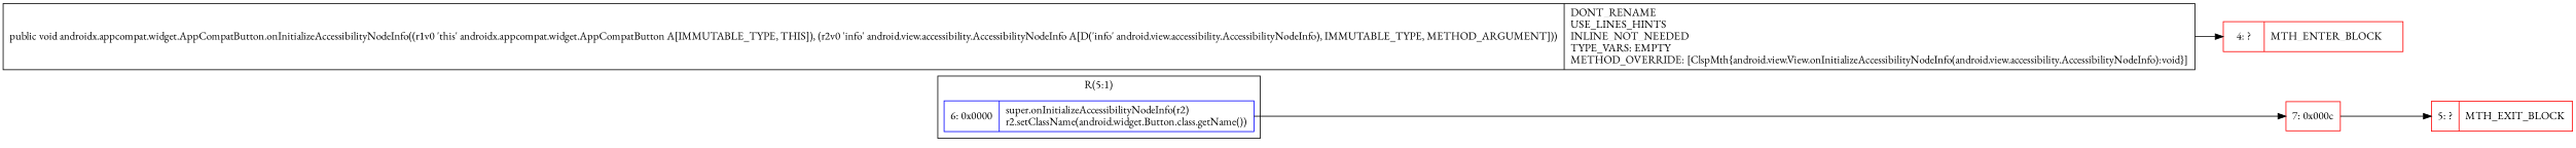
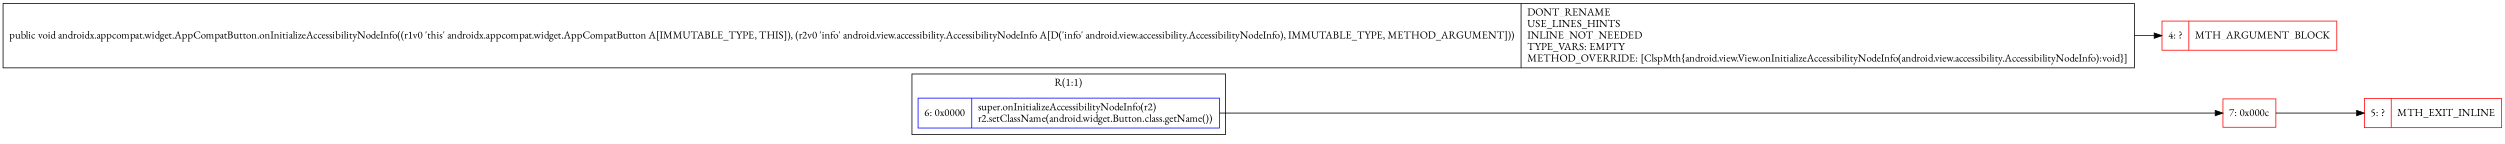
  digraph {
    fontname="EB Garamond"
    rankdir=LR
    node [color=red fontname="EB Garamond" shape=record]
    edge [fontname="EB Garamond"]
    n1 [color=blue label="{6\:\ 0x0000|super.onInitializeAccessibilityNodeInfo(r2)\lr2.setClassName(android.widget.Button.class.getName())\l}"]
    n2 [label="{7\:\ 0x000c}"]
-   n3 [label="{5\:\ ?|MTH_EXIT_BLOCK\l}"]
-   n4 [label="{4\:\ ?|MTH_ENTER_BLOCK\l}"]
+   n3 [label="{5\:\ ?|MTH_EXIT_INLINE\l}"]
+   n4 [label="{4\:\ ?|MTH_ARGUMENT_BLOCK\l}"]
    n5 [label="{public void androidx.appcompat.widget.AppCompatButton.onInitializeAccessibilityNodeInfo((r1v0 'this' androidx.appcompat.widget.AppCompatButton A[IMMUTABLE_TYPE, THIS]), (r2v0 'info' android.view.accessibility.AccessibilityNodeInfo A[D('info' android.view.accessibility.AccessibilityNodeInfo), IMMUTABLE_TYPE, METHOD_ARGUMENT]))  | DONT_RENAME\lUSE_LINES_HINTS\lINLINE_NOT_NEEDED\lTYPE_VARS: EMPTY\lMETHOD_OVERRIDE: [ClspMth\{android.view.View.onInitializeAccessibilityNodeInfo(android.view.accessibility.AccessibilityNodeInfo):void\}]\l}" color=""]
    subgraph cluster_1 {
-     label="R(5:1)"
+     label="R(1:1)"
      n1
    }
    n1 -> n2
    n2 -> n3
    n5 -> n4
  }
